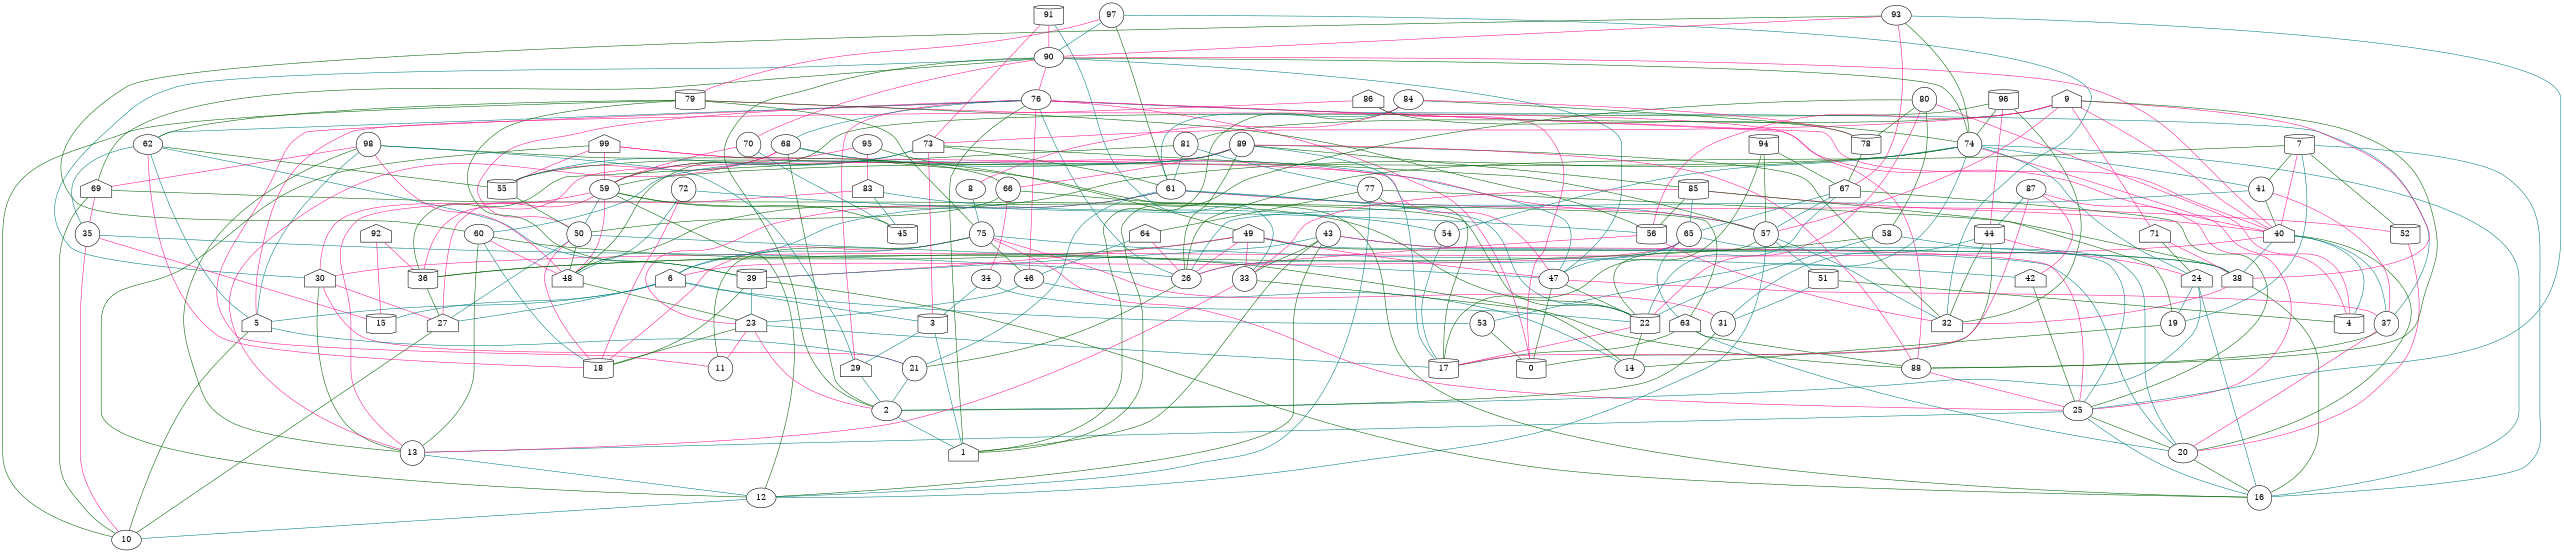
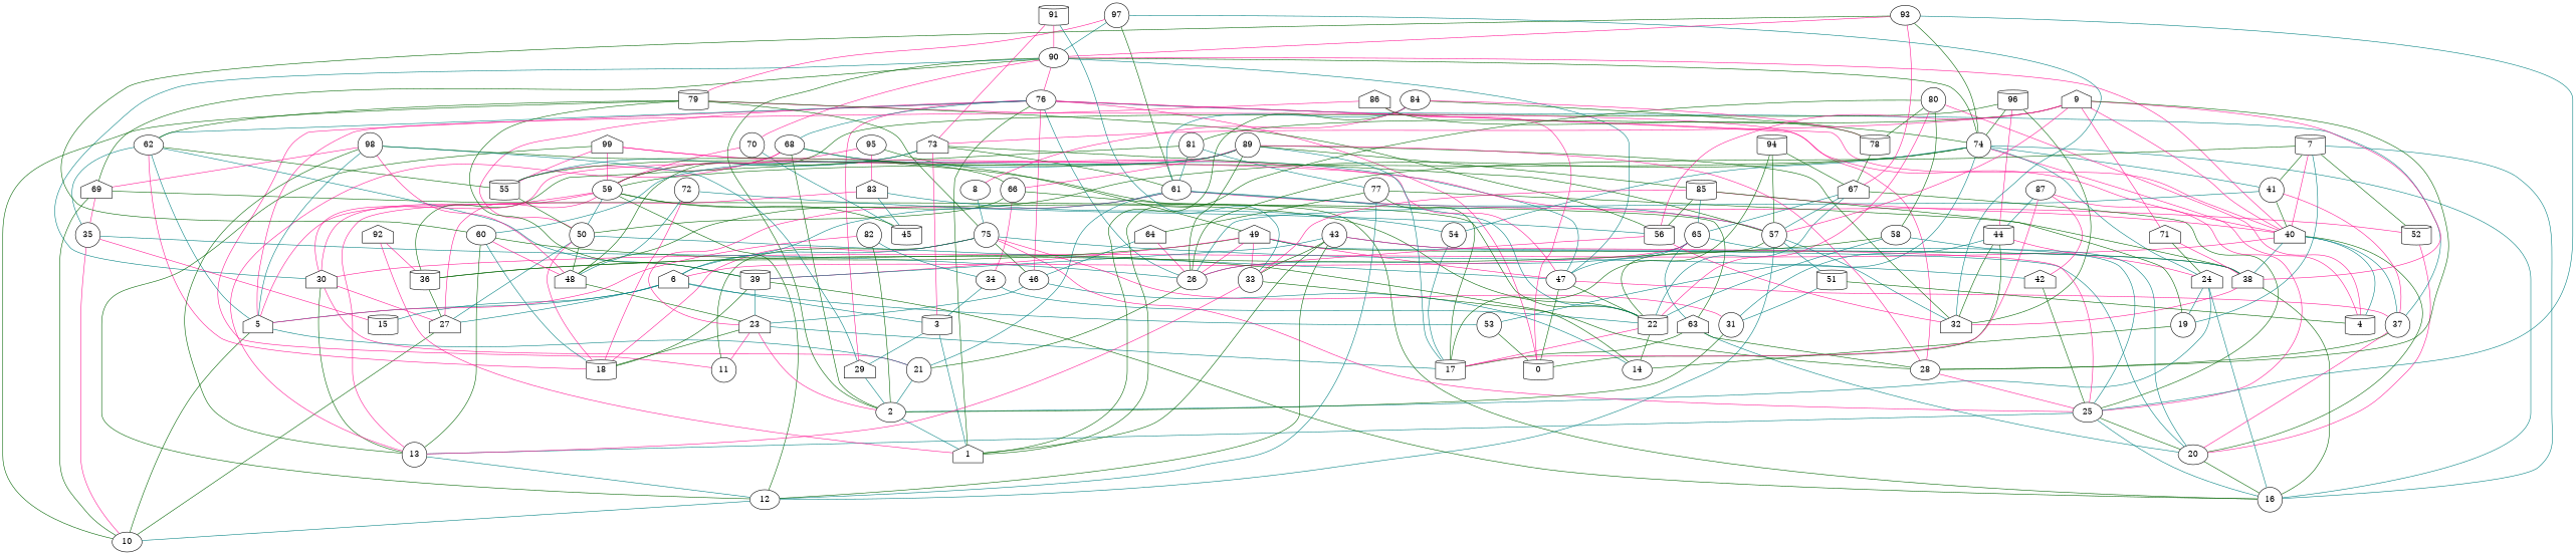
  digraph {
    node [shape=circle]
    edge [color=darkgreen dir=none]
    40 [shape=house]
    30 [shape=house]
    38 [shape=house]
    20 [shape=ellipse]
    4 [shape=cylinder]
    37
    21
    13
    27 [shape=house]
    32 [shape=house]
    16
    5 [shape=house]
    10 [shape=ellipse]
    2 [shape=ellipse]
    52 [shape=cylinder]
    66
    34 [shape=ellipse]
    50
    22 [shape=cylinder]
    3 [shape=cylinder]
    48 [shape=house]
    47 [shape=ellipse]
    18 [shape=cylinder]
    70
    45 [shape=cylinder]
    59 [shape=ellipse]
    12 [shape=ellipse]
    23 [shape=house]
    11
    17 [shape=cylinder]
    42 [shape=house]
    25 [shape=ellipse]
-   28 [shape=ellipse label=88]
+   28 [shape=ellipse]
    90 [shape=ellipse]
    76 [shape=ellipse]
    74
    69 [shape=house]
    0 [shape=cylinder]
    26 [shape=ellipse]
    1 [shape=house]
    29 [shape=house]
    62 [shape=ellipse]
    68 [shape=ellipse]
    46 [shape=ellipse]
    54
    24 [shape=house]
    53
    41
    35
    63 [shape=house]
    14 [shape=ellipse]
    64 [shape=house]
    83 [shape=house]
    75
    6 [shape=house]
    31
    15 [shape=cylinder]
    81
    61 [shape=ellipse]
    36 [shape=cylinder]
    77
    57
    19
    95 [shape=ellipse]
    49 [shape=house]
    39 [shape=cylinder]
    33
    96 [shape=cylinder]
    44 [shape=cylinder]
    43
    51 [shape=cylinder]
    67 [shape=house]
    65
    71 [shape=house]
    92 [shape=house]
    99 [shape=house]
    55 [shape=cylinder]
    79 [shape=cylinder]
    56 [shape=cylinder]
    72
    87 [shape=ellipse]
    80
    78 [shape=cylinder]
    58 [shape=ellipse]
    73 [shape=house]
    85 [shape=cylinder]
    97
    91 [shape=cylinder]
    94 [shape=cylinder]
    8 [shape=ellipse]
    7 [shape=cylinder]
    84 [shape=ellipse]
    86 [shape=house]
+   82
    89
    60 [shape=ellipse]
    98
    93 [shape=ellipse]
    9 [shape=house]
    subgraph sub_1 {
      40
      30
      38
      20
      4
      37
      21
      13
      27
      32
      16
      5
      10
      2
      52
      66
      34
      50
      22
      3
      48
      47
      18
      70
      45
      59
      12
      23
      11
      17
      42
      25
      28
      90
      76
      74
      69
      0
      26
      1
      29
      62
      68
      46
      54
      24
      53
      41
      35
      63
      14
      64
      83
      75
      6
      31
      15
      81
      61
      36
      77
      57
      19
      95
      49
      39
      33
      96
      44
      43
      51
      67
      65
      71
      92
      99
      55
      79
      56
      72
      87
      80
      78
      58
      73
      85
      97
      91
      94
      8
      7
      84
      86
+     82
      89
      60
      98
      93
      9
    }
    40 -> 30 [color=deeppink]
    40 -> 38 [color=teal]
    40 -> 20
    40 -> 4 [color=teal]
    40 -> 37 [color=teal]
    30 -> 21 [color=deeppink]
    30 -> 13
    30 -> 27 [color=deeppink]
    38 -> 32 [color=deeppink]
    38 -> 16
    20 -> 16
    37 -> 20 [color=deeppink]
    37 -> 28
    21 -> 2 [color=teal]
    13 -> 12 [color=teal]
    27 -> 10
    5 -> 21 [color=teal]
    5 -> 10
    2 -> 1 [color=teal]
    52 -> 20 [color=deeppink]
    66 -> 34 [color=deeppink]
    66 -> 50
    66 -> 22
    34 -> 22 [color=teal]
    34 -> 3 [color=teal]
    50 -> 27 [color=teal]
    50 -> 48
    50 -> 47 [color=teal]
    50 -> 18 [color=deeppink]
    22 -> 17 [color=deeppink]
    22 -> 14
    3 -> 1 [color=teal]
    3 -> 29 [color=teal]
    48 -> 23
    47 -> 37 [color=deeppink]
    47 -> 22
    47 -> 0
    70 -> 45 [color=teal]
    70 -> 59 [color=deeppink]
    59 -> 30 [color=deeppink]
    59 -> 27 [color=deeppink]
    59 -> 50 [color=teal]
    59 -> 22
-   59 -> 48 [color=deeppink]
+   59 -> 5 [color=deeppink]
    59 -> 45
    59 -> 12
    12 -> 10 [color=teal]
    23 -> 2 [color=deeppink]
    23 -> 18
    23 -> 11 [color=deeppink]
    23 -> 17 [color=teal]
    42 -> 25
    25 -> 20
    25 -> 13 [color=teal]
    25 -> 16 [color=teal]
    28 -> 25 [color=deeppink]
    90 -> 40 [color=deeppink]
    90 -> 30 [color=teal]
    90 -> 2
    90 -> 47 [color=teal]
    90 -> 70 [color=deeppink]
    90 -> 76 [color=deeppink]
    90 -> 74
    90 -> 69
    76 -> 40 [color=deeppink]
    76 -> 37 [color=teal]
    76 -> 50 [color=deeppink]
    76 -> 11 [color=deeppink]
    76 -> 28 [color=deeppink]
    76 -> 0 [color=deeppink]
    76 -> 26 [color=teal]
    76 -> 1
    76 -> 29 [color=deeppink]
    76 -> 62 [color=teal]
    76 -> 68 [color=teal]
    76 -> 46 [color=deeppink]
    74 -> 4 [color=deeppink]
    74 -> 16 [color=teal]
    74 -> 48
    74 -> 59
    74 -> 54 [color=teal]
    74 -> 24 [color=teal]
    74 -> 53 [color=teal]
    74 -> 41 [color=teal]
    69 -> 10
    69 -> 35 [color=deeppink]
    69 -> 63
    26 -> 21
    29 -> 2 [color=teal]
    62 -> 5 [color=teal]
    62 -> 18 [color=deeppink]
    62 -> 35 [color=teal]
    62 -> 39 [color=teal]
    62 -> 55
    68 -> 13 [color=deeppink]
    68 -> 16
    68 -> 2
    68 -> 47 [color=teal]
    68 -> 55 [color=deeppink]
    46 -> 23 [color=teal]
    46 -> 14 [color=teal]
    54 -> 17 [color=teal]
    24 -> 16 [color=teal]
    24 -> 2 [color=teal]
    24 -> 19 [color=teal]
    53 -> 0
    41 -> 40
    41 -> 37 [color=deeppink]
    41 -> 26 [color=teal]
    35 -> 10 [color=deeppink]
    35 -> 26 [color=teal]
    35 -> 15 [color=deeppink]
    63 -> 20 [color=teal]
    63 -> 17
    63 -> 28
    64 -> 26 [color=deeppink]
    64 -> 46 [color=teal]
    83 -> 13 [color=deeppink]
    83 -> 45 [color=teal]
    83 -> 54 [color=teal]
    75 -> 18 [color=deeppink]
    75 -> 11
    75 -> 42 [color=teal]
    75 -> 25 [color=deeppink]
    75 -> 46
    75 -> 6 [color=teal]
    75 -> 31 [color=deeppink]
    6 -> 27 [color=teal]
    6 -> 5 [color=teal]
    6 -> 3 [color=teal]
    6 -> 53 [color=teal]
    6 -> 15 [color=teal]
    31 -> 2
    81 -> 61 [color=teal]
    81 -> 36
    81 -> 77 [color=teal]
    61 -> 21 [color=teal]
    61 -> 52 [color=deeppink]
    61 -> 22 [color=teal]
    61 -> 23 [color=deeppink]
    61 -> 6 [color=teal]
    61 -> 57 [color=teal]
    36 -> 27
    77 -> 38
    77 -> 12 [color=teal]
    77 -> 17
    77 -> 64
    57 -> 32 [color=teal]
    57 -> 22
    57 -> 12 [color=teal]
    57 -> 51 [color=teal]
    19 -> 14
    95 -> 59 [color=deeppink]
    95 -> 83 [color=deeppink]
    95 -> 49
    49 -> 38
    49 -> 20 [color=teal]
    49 -> 47 [color=deeppink]
    49 -> 26 [color=deeppink]
    49 -> 36
    49 -> 39 [color=deeppink]
    49 -> 33 [color=deeppink]
    39 -> 16
    39 -> 18
    39 -> 23 [color=teal]
    33 -> 13 [color=deeppink]
    33 -> 28
    96 -> 32
    96 -> 48
    96 -> 74
    96 -> 44 [color=deeppink]
    44 -> 32
    44 -> 0
    44 -> 24 [color=deeppink]
    44 -> 31 [color=teal]
    43 -> 38 [color=teal]
    43 -> 12
    43 -> 25 [color=deeppink]
    43 -> 1
    43 -> 39 [color=teal]
    43 -> 33
    51 -> 4
    51 -> 31 [color=teal]
    67 -> 22 [color=teal]
    67 -> 25
    67 -> 57 [color=teal]
    67 -> 65 [color=teal]
    65 -> 47 [color=teal]
    65 -> 25 [color=teal]
    65 -> 26 [color=teal]
    65 -> 63 [color=teal]
    65 -> 6 [color=deeppink]
    71 -> 38 [color=deeppink]
    71 -> 24
-   92 -> 15 [color=deeppink]
+   92 -> 1 [color=deeppink]
    92 -> 36 [color=deeppink]
    99 -> 47 [color=deeppink]
    99 -> 59 [color=deeppink]
    99 -> 12
    99 -> 57 [color=deeppink]
    99 -> 55 [color=deeppink]
    55 -> 50
    79 -> 40 [color=deeppink]
    79 -> 10
    79 -> 62
    79 -> 75
    79 -> 39
    79 -> 56
    56 -> 32 [color=deeppink]
    56 -> 26 [color=deeppink]
    72 -> 48 [color=teal]
    72 -> 18 [color=deeppink]
    72 -> 56 [color=teal]
    87 -> 17 [color=deeppink]
    87 -> 42 [color=deeppink]
    87 -> 25 [color=deeppink]
    87 -> 44 [color=teal]
    80 -> 4 [color=deeppink]
    80 -> 22 [color=deeppink]
    80 -> 1
    80 -> 78
    80 -> 58
    78 -> 67
    58 -> 20 [color=teal]
    58 -> 22 [color=teal]
    58 -> 36
    73 -> 3 [color=deeppink]
    73 -> 59
    73 -> 61
    73 -> 57
    73 -> 55 [color=teal]
    85 -> 40 [color=deeppink]
    85 -> 19
    85 -> 33 [color=deeppink]
    85 -> 65 [color=teal]
    85 -> 56
    97 -> 32 [color=teal]
    97 -> 90 [color=teal]
    97 -> 61
    97 -> 79 [color=deeppink]
    91 -> 90 [color=deeppink]
    91 -> 33 [color=teal]
    91 -> 73 [color=deeppink]
    94 -> 17
    94 -> 57
    94 -> 67
    8 -> 75 [color=teal]
    7 -> 40 [color=deeppink]
    7 -> 16 [color=teal]
    7 -> 52
    7 -> 26
    7 -> 41
    7 -> 19 [color=teal]
    84 -> 74
    84 -> 1
    84 -> 61 [color=teal]
    84 -> 78 [color=deeppink]
    84 -> 8 [color=deeppink]
    86 -> 5 [color=deeppink]
    86 -> 0 [color=deeppink]
    86 -> 78
-   89 -> 36 [color=deeppink]
+   82 -> 5 [color=deeppink]
+   82 -> 2
+   82 -> 34 [color=teal]
+   89 -> 30 [color=deeppink]
    89 -> 32
    89 -> 66 [color=deeppink]
    89 -> 17 [color=teal]
    89 -> 28 [color=deeppink]
    89 -> 26
    89 -> 55
    89 -> 85
    89 -> 60 [color=teal]
    60 -> 13
    60 -> 48 [color=deeppink]
    60 -> 18 [color=teal]
    60 -> 14
    98 -> 13
    98 -> 5 [color=teal]
    98 -> 66
    98 -> 48 [color=deeppink]
    98 -> 69 [color=deeppink]
    98 -> 29 [color=teal]
    93 -> 25 [color=teal]
    93 -> 90 [color=deeppink]
    93 -> 74
    93 -> 67 [color=deeppink]
    93 -> 60
    9 -> 40 [color=deeppink]
    9 -> 38 [color=deeppink]
    9 -> 28
    9 -> 81
    9 -> 57 [color=deeppink]
    9 -> 71 [color=deeppink]
    9 -> 56 [color=deeppink]
    9 -> 73 [color=deeppink]
  }
